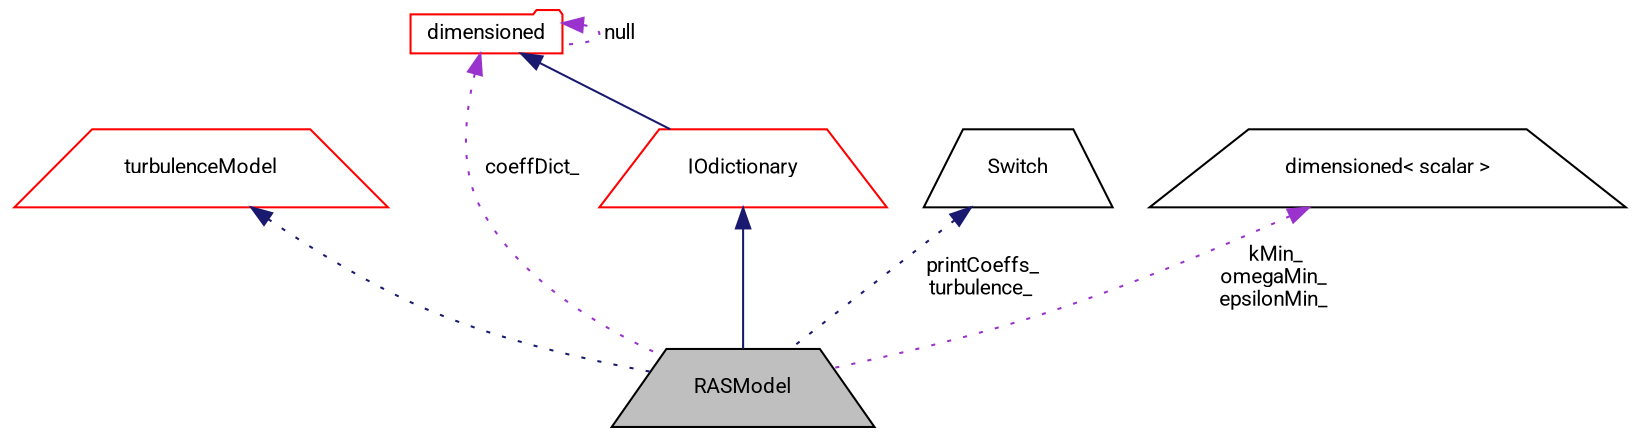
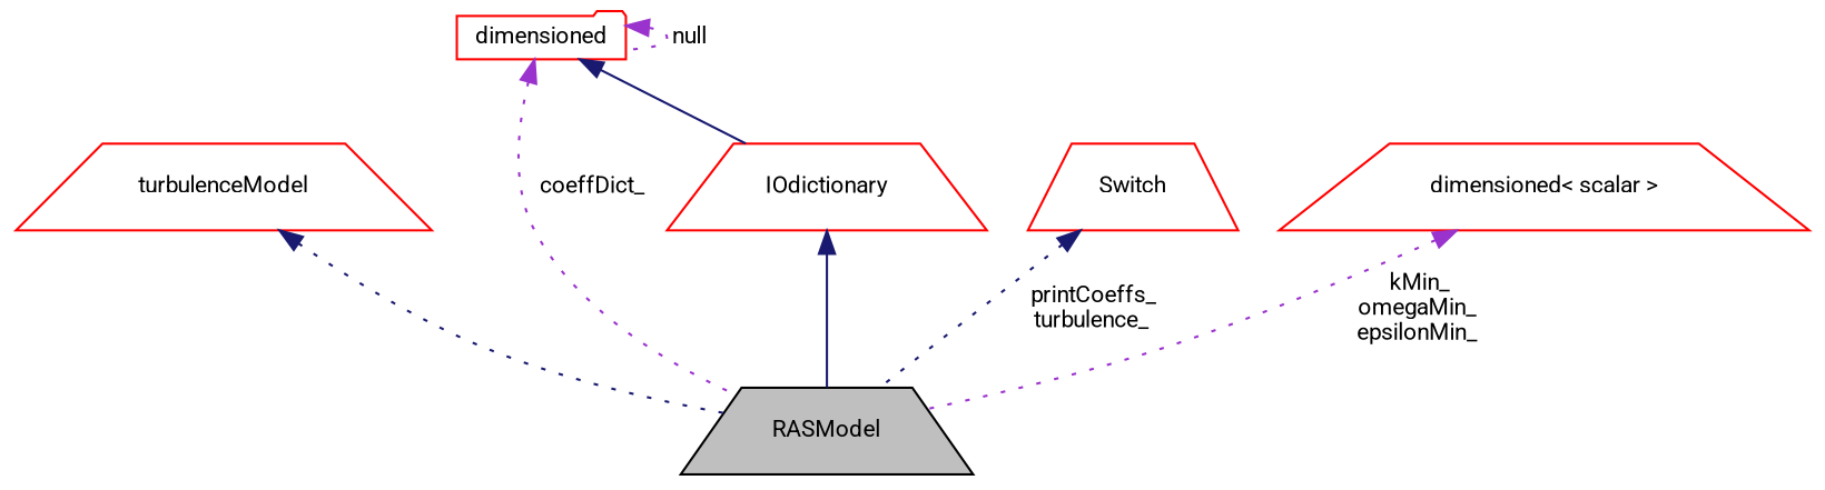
  digraph {
    fontname=Roboto
    node [color=red fontname=Roboto fontsize=10 shape=trapezium]
    edge [color=midnightblue dir=back fontname=Roboto fontsize=10 labelfontname=FreeSans labelfontsize=10 style=dotted]
    n1 [color=black fillcolor=grey75 fontcolor=black height=0.2 label=RASModel style=filled width=0.4]
    n2 [height=0.2 label=turbulenceModel width=0.4]
    n3 [height=0.2 label=IOdictionary width=0.4]
    n4 [height=0.2 label=dimensioned shape=folder width=0.4]
-   n5 [color=black height=0.2 label=Switch width=0.4]
-   n6 [color=black height=0.2 label="dimensioned\< scalar \>" width=0.4]
+   n5 [height=0.2 label=Switch width=0.4]
+   n6 [height=0.2 label="dimensioned\< scalar \>" width=0.4]
    n2 -> n1
    n3 -> n1 [style=solid]
    n4 -> n1 [color=darkorchid3 label=" coeffDict_"]
    n4 -> n3 [style=solid]
    n4 -> n4 [color=darkorchid3 label=" null"]
    n5 -> n1 [label=" printCoeffs_\nturbulence_"]
    n6 -> n1 [color=darkorchid3 label=" kMin_\nomegaMin_\nepsilonMin_"]
  }
